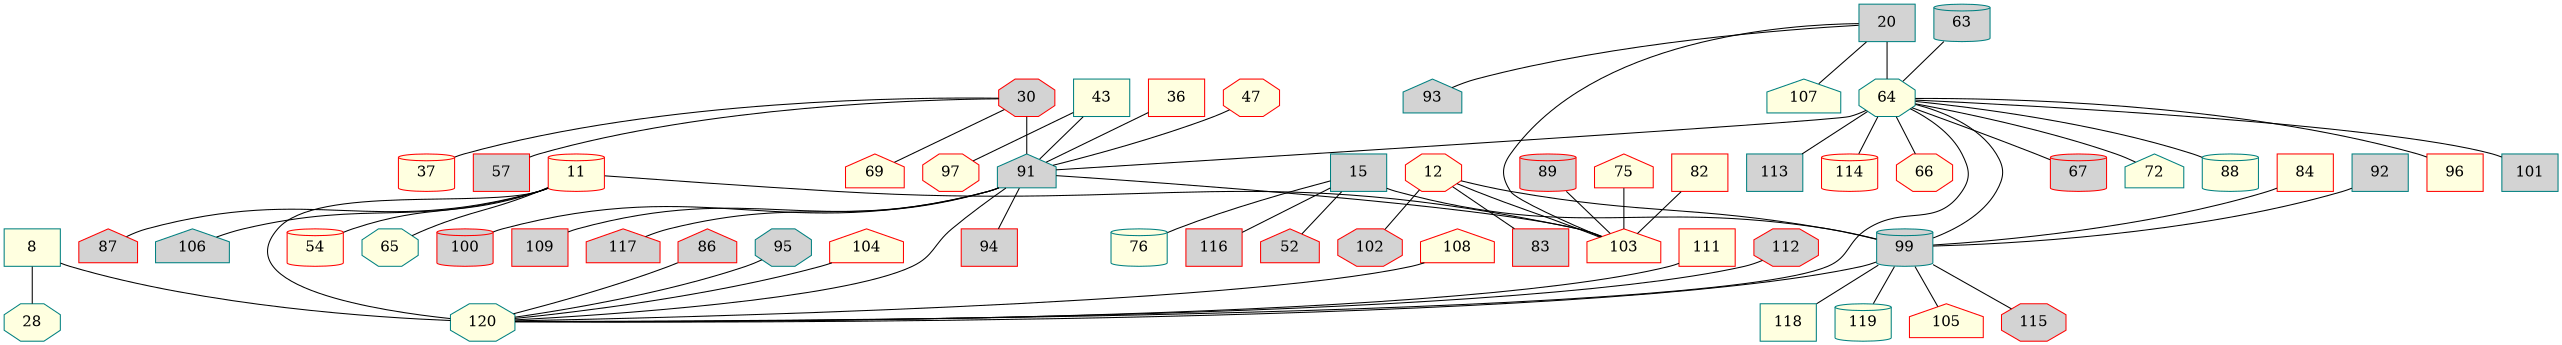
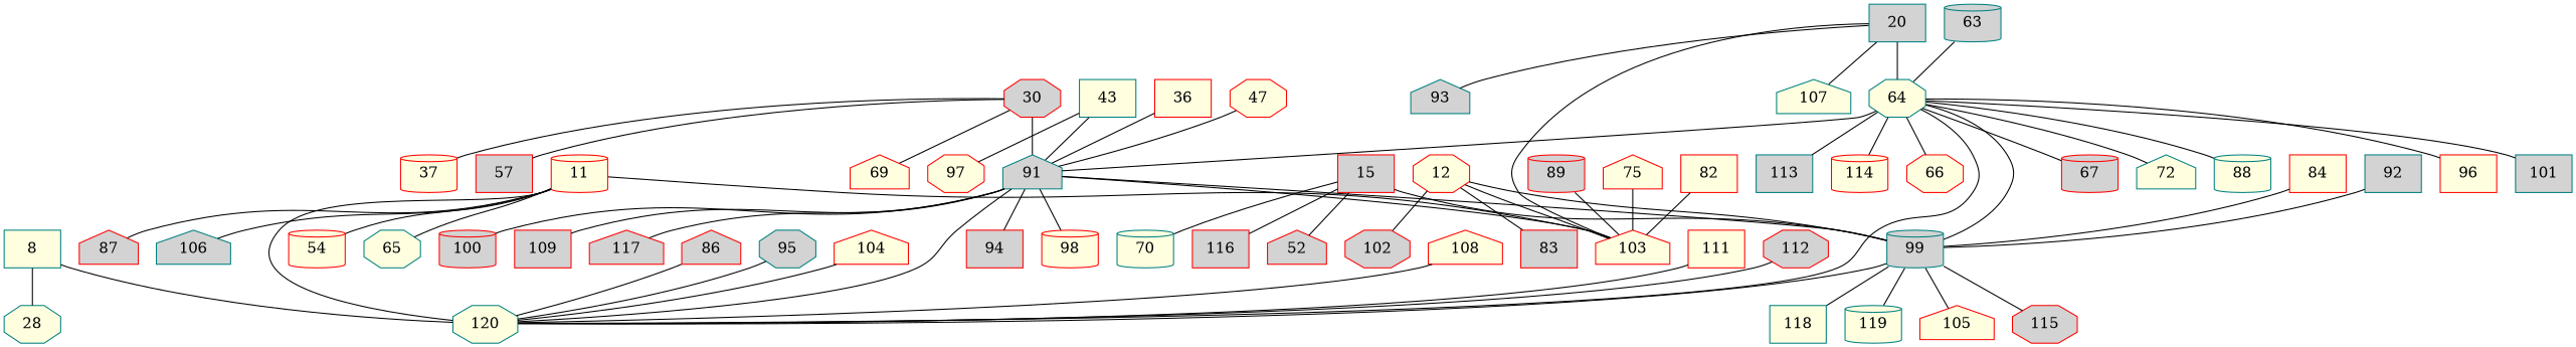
  graph {
    node [color=red fillcolor=lightyellow shape=box style=filled]
    n1 [color=teal label=8 super="+1"]
    n2 [color=teal label=28 shape=octagon]
    120 [color=teal shape=octagon super="+6+4+34+35+40+53+55+56+59+62+73+81"]
    11 [shape=cylinder super="+7"]
    54 [shape=cylinder]
    65 [color=teal shape=octagon]
    87 [fillcolor=lightgrey shape=house]
    103 [shape=house super="+38"]
    106 [color=teal fillcolor=lightgrey shape=house super="+39"]
    12 [shape=octagon super="+10"]
    83 [fillcolor=lightgrey]
    99 [color=teal fillcolor=lightgrey shape=cylinder super="+17+31+18+61+68+77+79"]
    102 [fillcolor=lightgrey shape=octagon]
    105 [shape=house super="+58"]
    115 [fillcolor=lightgrey shape=octagon]
    118 [color=teal]
    119 [color=teal shape=cylinder]
-   15 [color=teal fillcolor=lightgrey super="+13"]
+   15 [fillcolor=lightgrey super="+13"]
    52 [fillcolor=lightgrey shape=house]
-   70 [color=teal shape=cylinder label=76]
+   70 [color=teal shape=cylinder]
    116 [fillcolor=lightgrey]
    20 [color=teal fillcolor=lightgrey super="+19"]
    64 [color=teal shape=octagon super="+45"]
    93 [color=teal fillcolor=lightgrey shape=house]
    107 [color=teal shape=house]
    91 [color=teal fillcolor=lightgrey shape=house super="+76+41+90+28"]
    66 [shape=octagon]
    67 [fillcolor=lightgrey shape=cylinder]
    72 [color=teal shape=house]
    88 [color=teal shape=cylinder]
    96
    101 [color=teal fillcolor=lightgrey]
    113 [color=teal fillcolor=lightgrey]
    114 [shape=cylinder super="+51"]
    30 [fillcolor=lightgrey shape=octagon super="+27+25"]
    37 [shape=cylinder]
    57 [fillcolor=lightgrey]
    69 [shape=house super="+48"]
    94 [fillcolor=lightgrey super="+60"]
+   98 [shape=cylinder]
    100 [fillcolor=lightgrey shape=cylinder]
    109 [fillcolor=lightgrey]
    117 [fillcolor=lightgrey shape=house]
    36
    43 [color=teal]
    97 [shape=octagon]
    47 [shape=octagon]
    63 [color=teal fillcolor=lightgrey shape=cylinder]
    75 [shape=house]
    82
    84
    86 [fillcolor=lightgrey shape=house]
    89 [fillcolor=lightgrey shape=cylinder super="+80"]
    92 [color=teal fillcolor=lightgrey]
    95 [color=teal fillcolor=lightgrey shape=octagon]
    104 [shape=house]
    108 [shape=house]
    111
    112 [fillcolor=lightgrey shape=octagon]
    n1 -- n2
    n1 -- 120 [weight=8]
    11 -- 120 [weight=2]
    11 -- 54
    11 -- 65
    11 -- 87
    11 -- 103 [weight=4]
    11 -- 106
    12 -- 103 [weight=4]
    12 -- 83
    12 -- 99
    12 -- 102
    99 -- 120
    99 -- 105
    99 -- 115
    99 -- 118
    99 -- 119
    15 -- 99 [weight=8]
    15 -- 52
    15 -- 70
    15 -- 116
    20 -- 103
    20 -- 64 [weight=8]
    20 -- 93
    20 -- 107
    64 -- 120
    64 -- 99
    64 -- 91 [weight=4]
    64 -- 66
    64 -- 67
    64 -- 72
    64 -- 88
    64 -- 96
    64 -- 101
    64 -- 113
    64 -- 114
    91 -- 120 [weight=2]
    91 -- 103
+   91 -- 99 [weight=2]
    91 -- 94
+   91 -- 98
    91 -- 100
    91 -- 109
    91 -- 117
    30 -- 91 [weight=10]
    30 -- 37
    30 -- 57
    30 -- 69
    36 -- 91
    43 -- 91
    43 -- 97
    47 -- 91
    63 -- 64
    75 -- 103
    82 -- 103
    84 -- 99
    86 -- 120
    89 -- 103
    92 -- 99
    95 -- 120
    104 -- 120
    108 -- 120
    111 -- 120
    112 -- 120
  }
